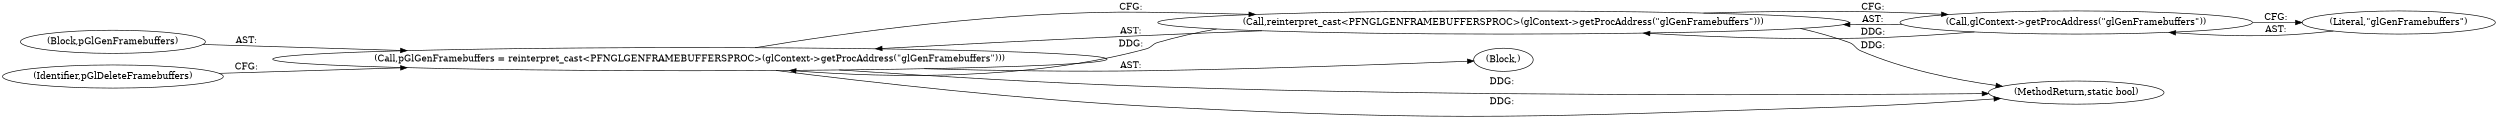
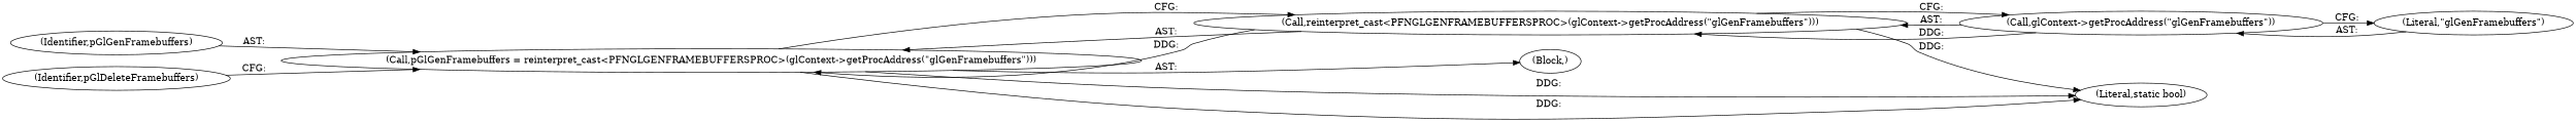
  digraph {
    rankdir=LR
    n1 [label="(Call,pGlGenFramebuffers = reinterpret_cast<PFNGLGENFRAMEBUFFERSPROC>(glContext->getProcAddress(\"glGenFramebuffers\")))"]
    n2 [label="(Call,reinterpret_cast<PFNGLGENFRAMEBUFFERSPROC>(glContext->getProcAddress(\"glGenFramebuffers\")))"]
    n3 [label="(Block,)"]
-   n4 [label="(MethodReturn,static bool)"]
+   n4 [label="(Literal,static bool)"]
    n5 [label="(Call,glContext->getProcAddress(\"glGenFramebuffers\"))"]
    n6 [label="(Literal,\"glGenFramebuffers\")"]
-   n7 [label="(Block,pGlGenFramebuffers)"]
+   n7 [label="(Identifier,pGlGenFramebuffers)"]
    n8 [label="(Identifier,pGlDeleteFramebuffers)"]
    n1 -> n2 [label="CFG: "]
    n1 -> n3 [label="AST: "]
    n1 -> n4 [label="DDG: "]
    n1 -> n4 [label="DDG: "]
    n2 -> n1 [label="AST: "]
    n2 -> n1 [label="DDG: "]
    n2 -> n4 [label="DDG: "]
    n2 -> n5 [label="CFG: "]
    n5 -> n2 [label="AST: "]
    n5 -> n2 [label="DDG: "]
    n5 -> n6 [label="CFG: "]
    n6 -> n5 [label="AST: "]
    n7 -> n1 [label="AST: "]
    n8 -> n1 [label="CFG: "]
  }
